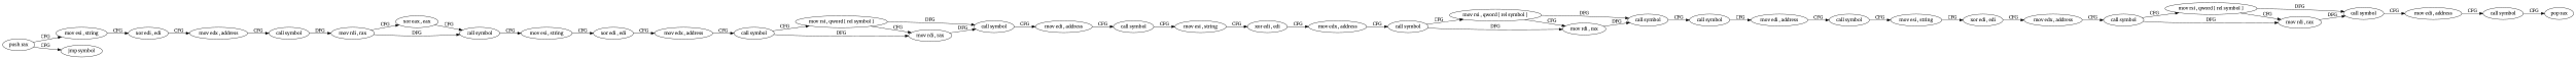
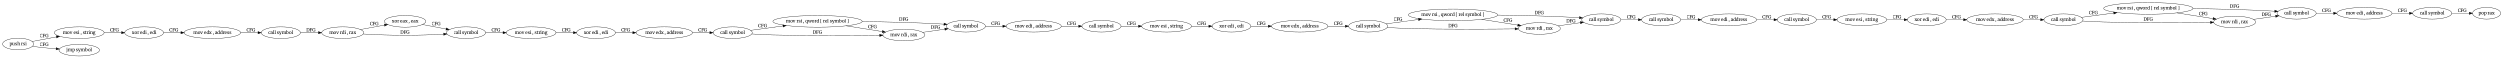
  digraph {
    fontname=Merriweather
    rankdir=LR
    node [fontname=Merriweather]
    edge [fontname=Merriweather]
-   n1 [label="push rax"]
+   n1 [label="push rsi"]
    n2 [label="mov esi , string"]
    n3 [label="jmp symbol"]
    n4 [label="xor edi , edi"]
    n5 [label="mov edx , address"]
    n6 [label="call symbol"]
    n7 [label="mov rdi , rax"]
    n8 [label="xor eax , eax"]
    n9 [label="call symbol"]
    n10 [label="mov esi , string"]
    n11 [label="xor edi , edi"]
    n12 [label="mov edx , address"]
    n13 [label="call symbol"]
    n14 [label="mov rsi , qword [ rel symbol ]"]
    n15 [label="mov rdi , rax"]
    n16 [label="call symbol"]
    n17 [label="mov edi , address"]
    n18 [label="call symbol"]
    n19 [label="mov esi , string"]
    n20 [label="xor edi , edi"]
    n21 [label="mov edx , address"]
    n22 [label="call symbol"]
    n23 [label="mov rsi , qword [ rel symbol ]"]
    n24 [label="mov rdi , rax"]
    n25 [label="call symbol"]
    n26 [label="call symbol"]
    n27 [label="mov edi , address"]
    n28 [label="call symbol"]
    n29 [label="mov esi , string"]
    n30 [label="xor edi , edi"]
    n31 [label="mov edx , address"]
    n32 [label="call symbol"]
    n33 [label="mov rsi , qword [ rel symbol ]"]
    n34 [label="mov rdi , rax"]
    n35 [label="call symbol"]
    n36 [label="mov edi , address"]
    n37 [label="call symbol"]
    n38 [label="pop rax"]
    n1 -> n2 [label=CFG]
    n1 -> n3 [label=CFG]
    n2 -> n4 [label=CFG]
    n4 -> n5 [label=CFG]
    n5 -> n6 [label=CFG]
    n6 -> n7 [label=DFG]
    n7 -> n8 [label=CFG]
    n7 -> n9 [label=DFG]
    n8 -> n9 [label=CFG]
    n9 -> n10 [label=CFG]
    n10 -> n11 [label=CFG]
    n11 -> n12 [label=CFG]
    n12 -> n13 [label=CFG]
    n13 -> n14 [label=CFG]
    n13 -> n15 [label=DFG]
    n14 -> n15 [label=CFG]
    n14 -> n16 [label=DFG]
    n15 -> n16 [label=DFG]
    n16 -> n17 [label=CFG]
    n17 -> n18 [label=CFG]
    n18 -> n19 [label=CFG]
    n19 -> n20 [label=CFG]
    n20 -> n21 [label=CFG]
    n21 -> n22 [label=CFG]
    n22 -> n23 [label=CFG]
    n22 -> n24 [label=DFG]
    n23 -> n24 [label=CFG]
    n23 -> n25 [label=DFG]
    n24 -> n25 [label=DFG]
    n25 -> n26 [label=CFG]
    n26 -> n27 [label=CFG]
    n27 -> n28 [label=CFG]
    n28 -> n29 [label=CFG]
    n29 -> n30 [label=CFG]
    n30 -> n31 [label=CFG]
    n31 -> n32 [label=CFG]
    n32 -> n33 [label=CFG]
    n32 -> n34 [label=DFG]
    n33 -> n34 [label=CFG]
    n33 -> n35 [label=DFG]
    n34 -> n35 [label=DFG]
    n35 -> n36 [label=CFG]
    n36 -> n37 [label=CFG]
    n37 -> n38 [label=CFG]
  }
